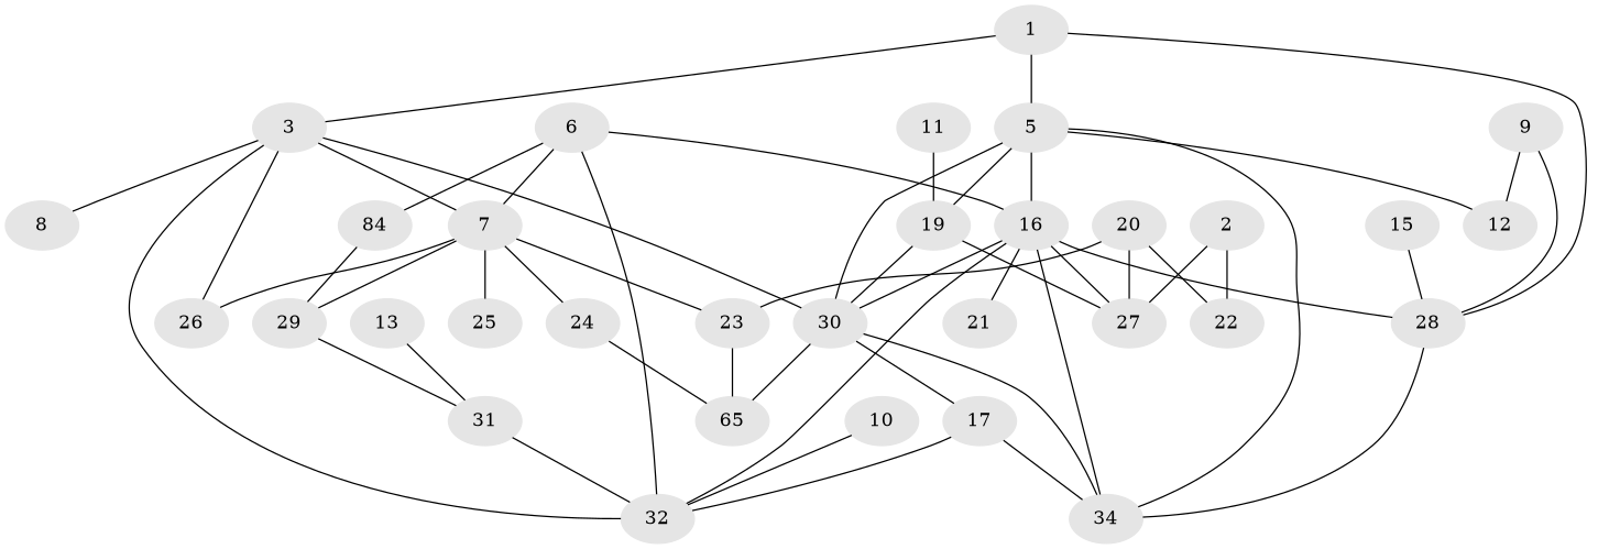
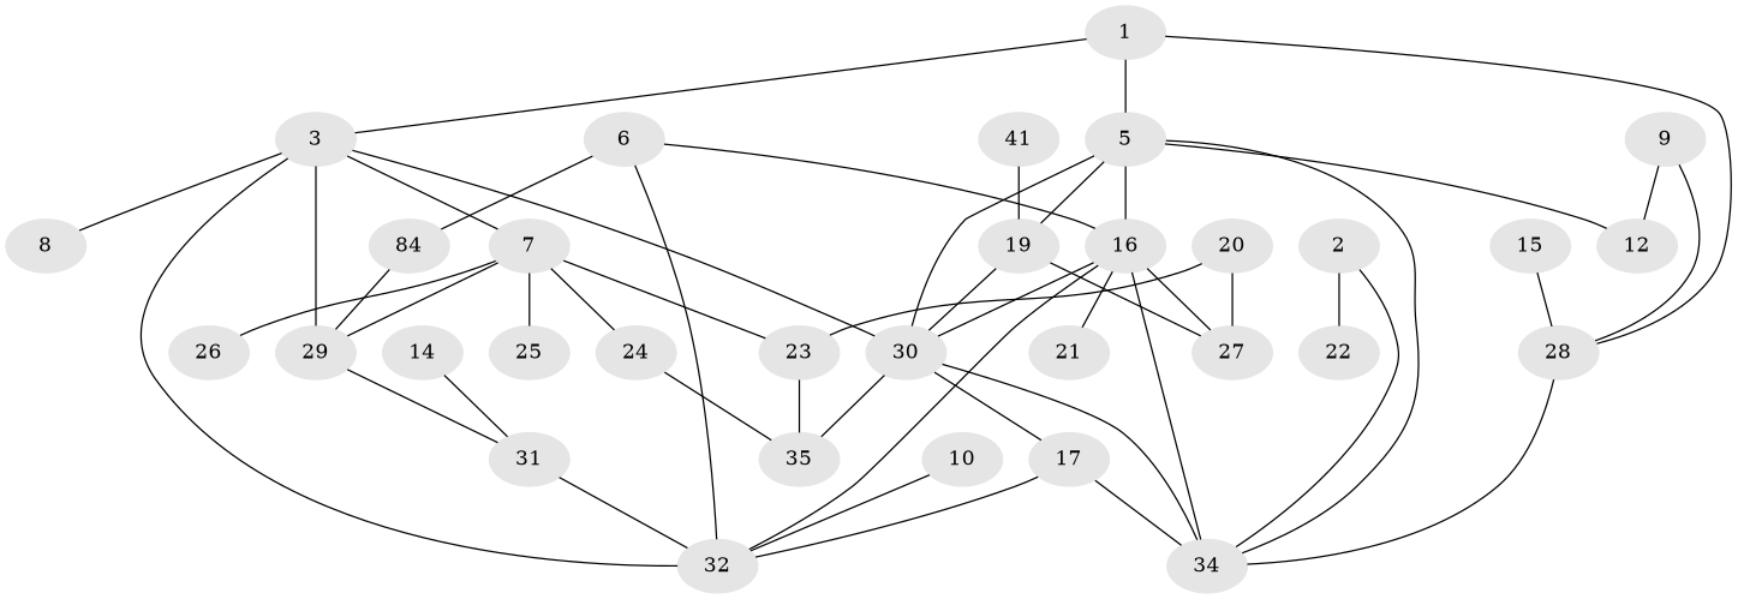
  graph {
    node [color=gray90 style=filled]
    edge [weight=1.0]
    1
    3
    5
    28
    7
    8
    29
    30
    32
    34
    12
    16
    19
    2
    22
    23
    24
    25
    26
    31
    17
-   35 [label=65]
+   35
    21
    27
    6
    n26 [label=84]
    9
    10
-   11
-   13
+   11 [label=41]
+   13 [label=14]
    15
    20
    1 -- 3
    1 -- 5
    1 -- 28
    3 -- 7
    3 -- 8
-   3 -- 26 [weight=2.0]
+   3 -- 29 [weight=2.0]
    3 -- 30
    3 -- 32
    5 -- 30
    5 -- 34
    5 -- 12
    5 -- 16 [weight=2.0]
    5 -- 19
    28 -- 34
    7 -- 29
    7 -- 23
    7 -- 24
    7 -- 25
    7 -- 26
    29 -- 31
    30 -- 34
    30 -- 17
    30 -- 35
-   16 -- 28
    16 -- 30
    16 -- 32
    16 -- 34
    16 -- 21
    16 -- 27 [weight=2.0]
    19 -- 30
    19 -- 27
-   2 -- 27
+   2 -- 34
    2 -- 22
    23 -- 35
    24 -- 35
    31 -- 32 [weight=2.0]
    17 -- 32
    17 -- 34 [weight=2.0]
-   6 -- 7
    6 -- 32
    6 -- 16
    6 -- n26
    n26 -- 29
    9 -- 28
    9 -- 12
    10 -- 32
    11 -- 19
    13 -- 31
    15 -- 28
-   20 -- 22
    20 -- 23
    20 -- 27 [weight=2.0]
  }
